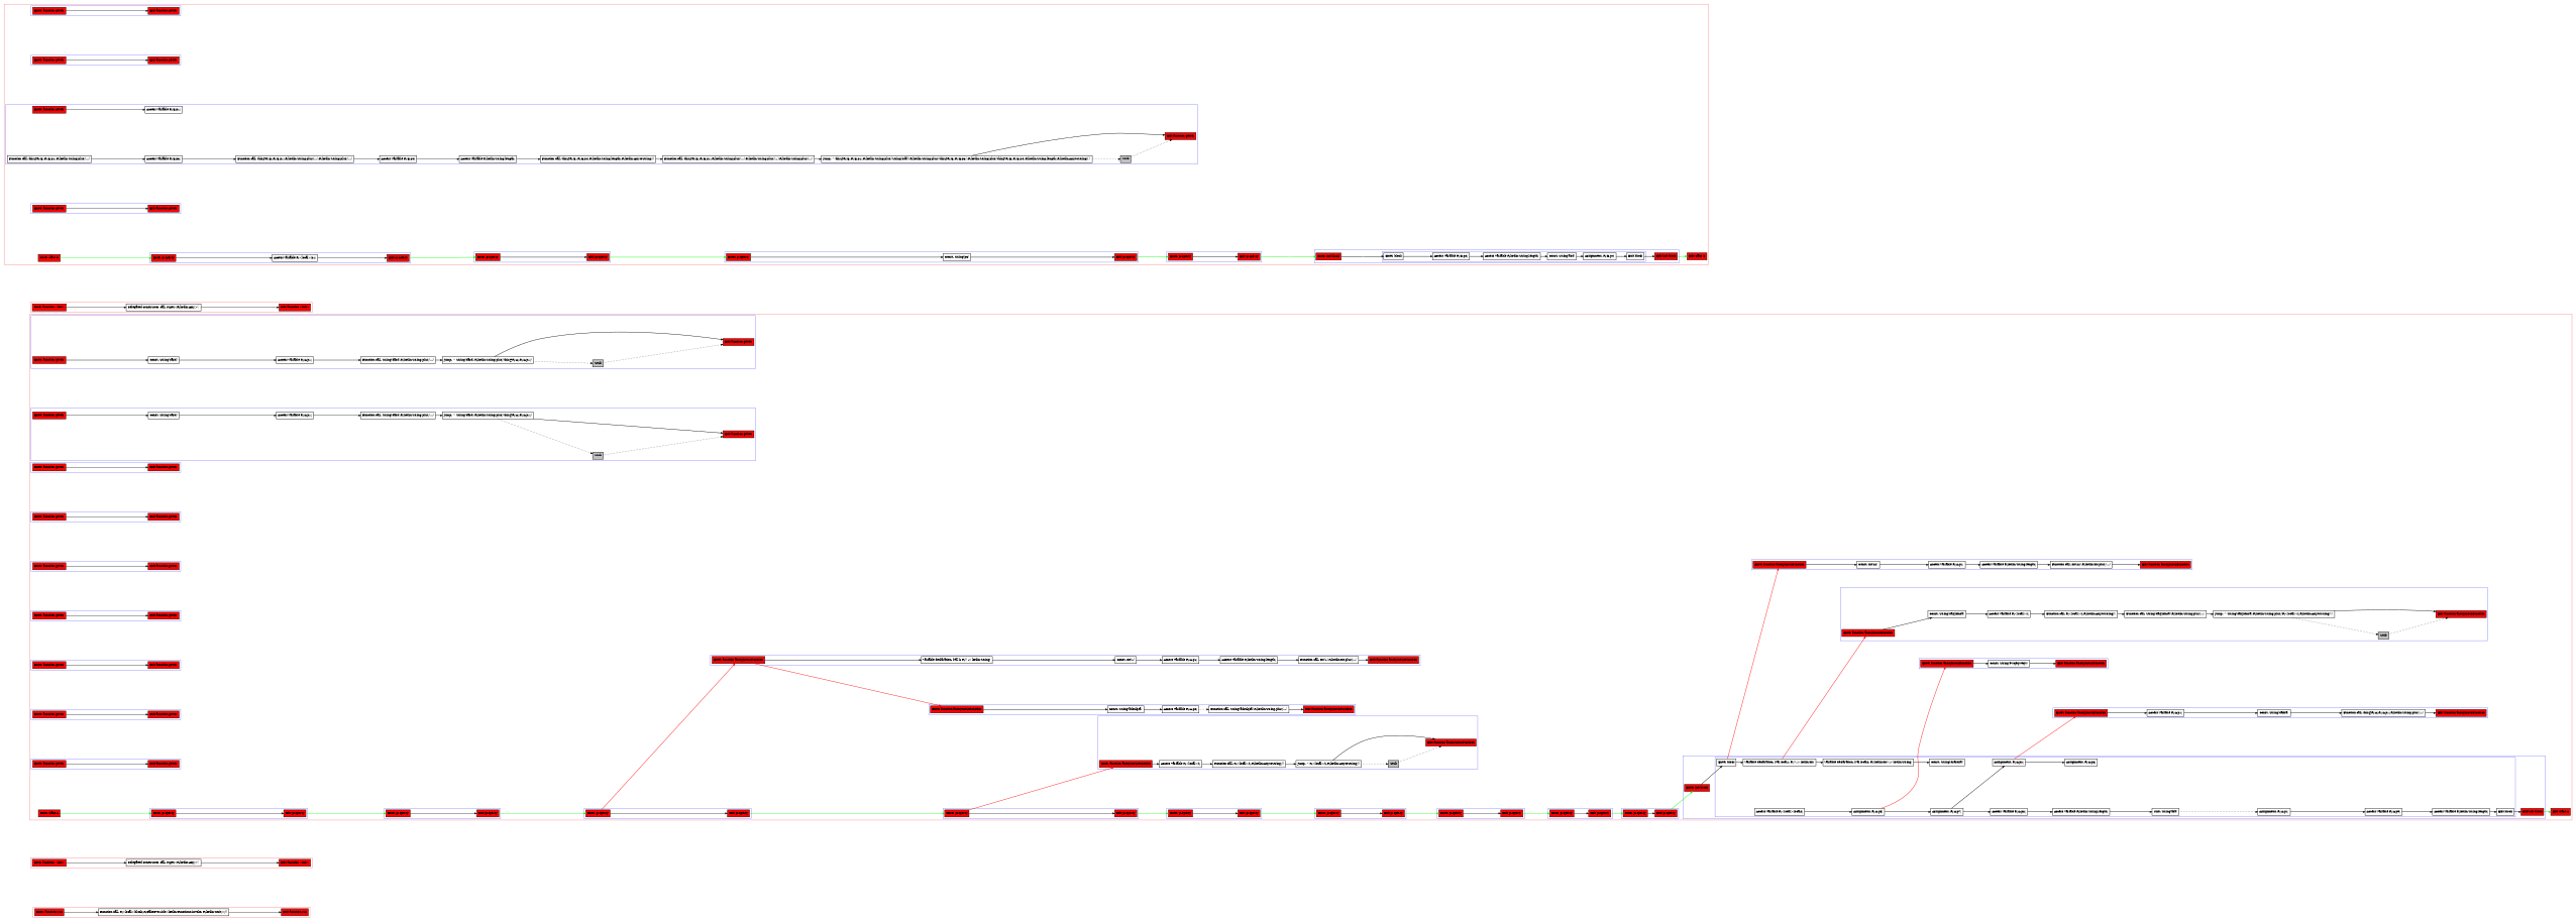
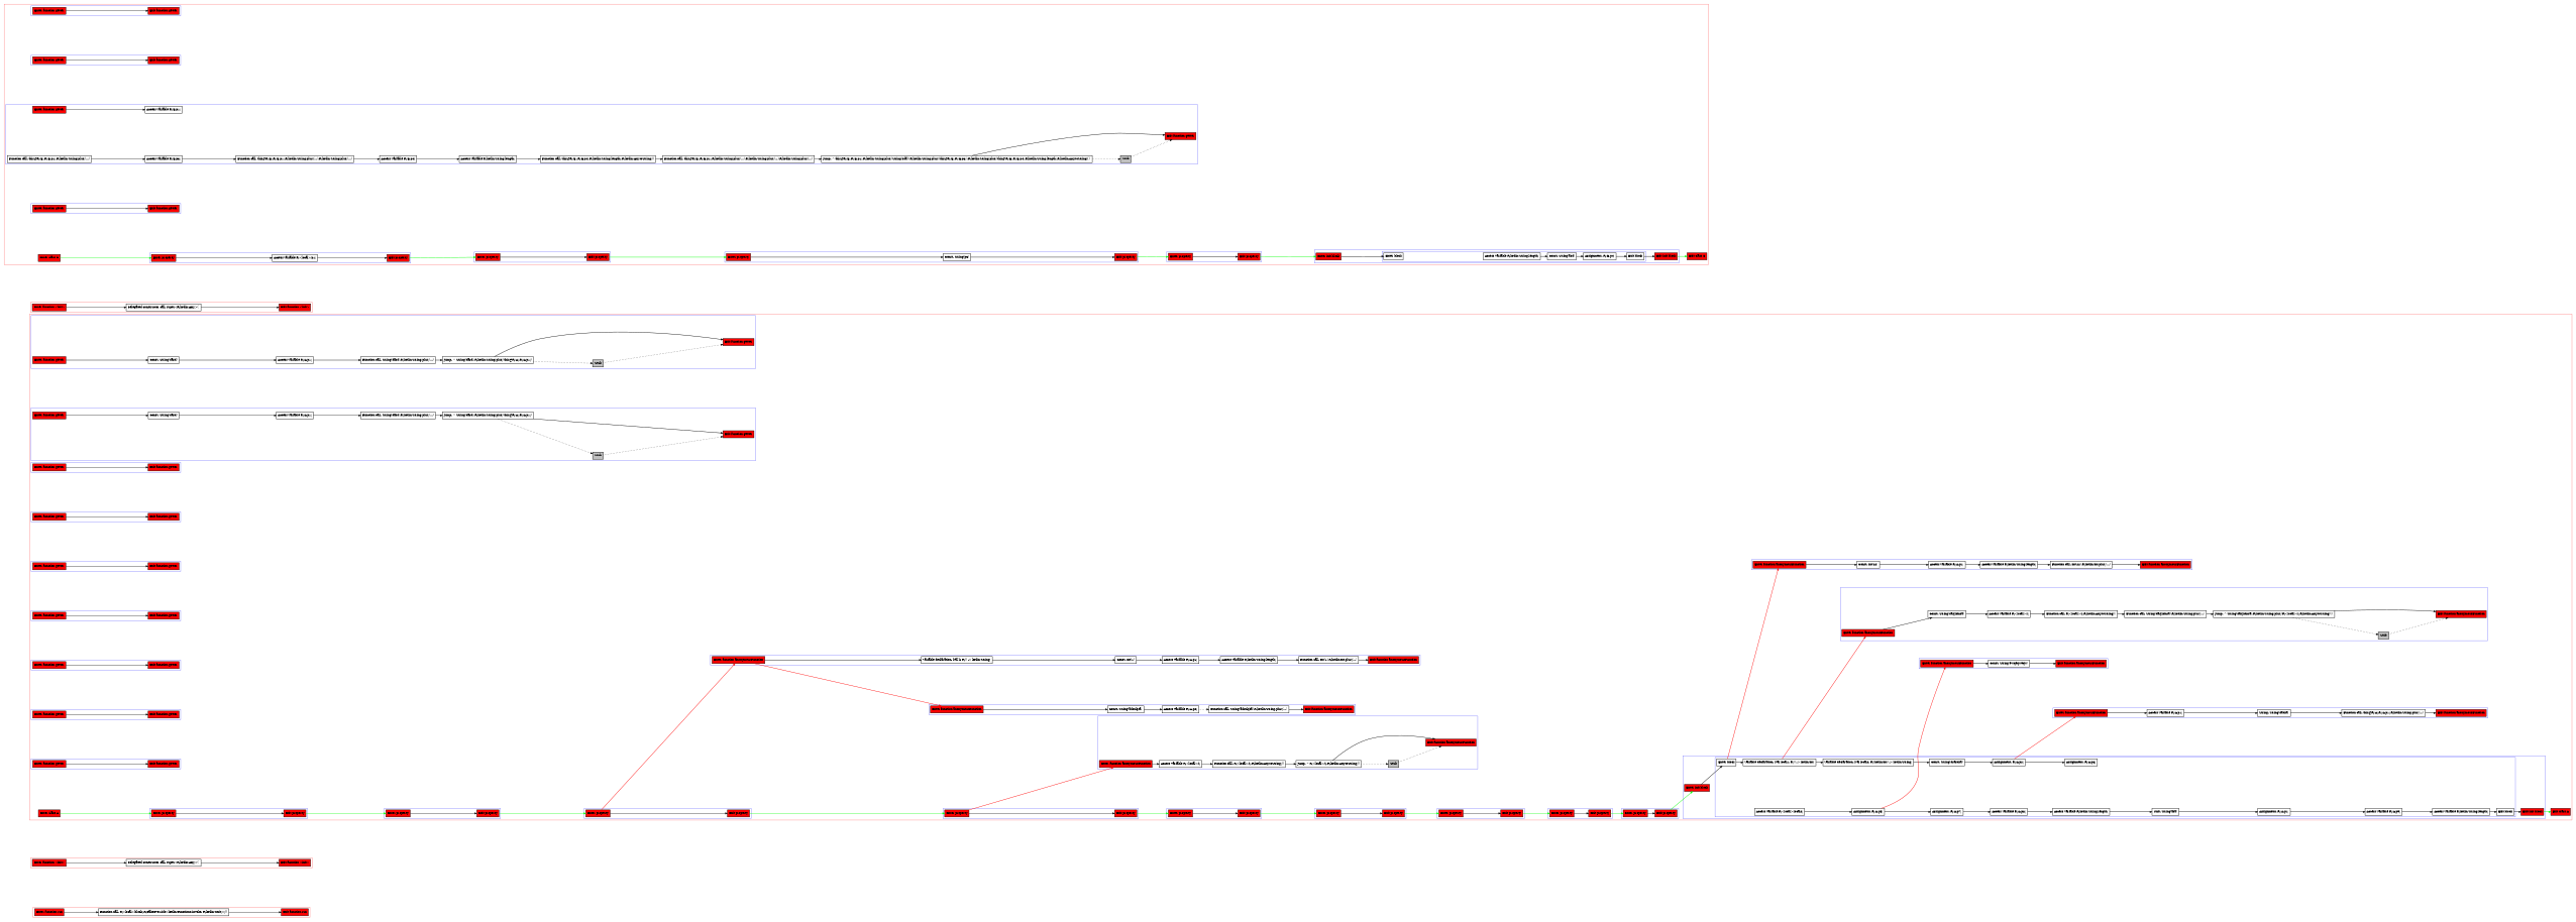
  digraph {
    nodesep=3
    rankdir=LR
    node [fillcolor=red penwidth=2 shape=box style=filled]
    edge [penwidth=2]
    n1 [label="Enter function run"]
    n2 [label="Function call: R|<local>/block|.R|FakeOverride<kotlin/Function0.invoke: R|kotlin/Unit|>|()" fillcolor="" style=""]
    n3 [label="Exit function run"]
    n4 [label="Enter function <init>"]
    n5 [label="Delegated constructor call: super<R|kotlin/Any|>()" fillcolor="" style=""]
    n6 [label="Exit function <init>"]
    n7 [label="Enter function getter"]
    n8 [label="Const: String(dasd)" fillcolor="" style=""]
    n9 [label="Access variable R|/A.p1|" fillcolor="" style=""]
    n10 [label="Function call: String(dasd).R|kotlin/String.plus|(...)" fillcolor="" style=""]
    n11 [label="Jump: ^ String(dasd).R|kotlin/String.plus|(this@R|/A|.R|/A.p1|)" fillcolor="" style=""]
    n12 [fillcolor=gray label=Stub]
    n13 [label="Exit function getter"]
    n14 [label="Enter function getter"]
    n15 [label="Const: String(dasd)" fillcolor="" style=""]
    n16 [label="Access variable R|/A.p1|" fillcolor="" style=""]
    n17 [label="Function call: String(dasd).R|kotlin/String.plus|(...)" fillcolor="" style=""]
    n18 [label="Jump: ^ String(dasd).R|kotlin/String.plus|(this@R|/A|.R|/A.p1|)" fillcolor="" style=""]
    n19 [fillcolor=gray label=Stub]
    n20 [label="Exit function getter"]
    n21 [label="Enter function getter"]
    n22 [label="Exit function getter"]
    n23 [label="Enter function getter"]
    n24 [label="Exit function getter"]
    n25 [label="Enter function getter"]
    n26 [label="Exit function getter"]
    n27 [label="Enter function getter"]
    n28 [label="Exit function getter"]
    n29 [label="Enter function getter"]
    n30 [label="Exit function getter"]
    n31 [label="Enter function getter"]
    n32 [label="Exit function getter"]
    n33 [label="Enter function getter"]
    n34 [label="Exit function getter"]
    n35 [label="Enter property"]
    n36 [label="Exit property"]
    n37 [label="Enter property"]
    n38 [label="Exit property"]
    n39 [label="Enter property"]
    n40 [label="Exit property"]
    n41 [label="Enter property"]
    n42 [label="Exit property"]
    n43 [label="Enter property"]
    n44 [label="Exit property"]
    n45 [label="Enter property"]
    n46 [label="Exit property"]
    n47 [label="Enter property"]
    n48 [label="Exit property"]
    n49 [label="Enter property"]
    n50 [label="Exit property"]
    n51 [label="Enter property"]
    n52 [label="Exit property"]
    n53 [label="Enter block" fillcolor="" style=""]
    n54 [label="Variable declaration: lval local1: R|() -> kotlin/Int|" fillcolor="" style=""]
    n55 [label="Variable declaration: lval local2: R|(kotlin/Int) -> kotlin/String|" fillcolor="" style=""]
    n56 [label="Const: String(dsasdsa)" fillcolor="" style=""]
    n57 [label="Assignment: R|/A.p2|" fillcolor="" style=""]
    n58 [label="Assignment: R|/A.p6|" fillcolor="" style=""]
    n59 [label="Access variable R|<local>/local2|" fillcolor="" style=""]
    n60 [label="Assignment: R|/A.p5|" fillcolor="" style=""]
    n61 [label="Assignment: R|/A.p7|" fillcolor="" style=""]
    n62 [label="Access variable R|/A.p8|" fillcolor="" style=""]
    n63 [label="Access variable R|kotlin/String.length|" fillcolor="" style=""]
    n64 [label="Unit: String(asa)" fillcolor="" style=""]
    n65 [label="Assignment: R|/A.p1|" fillcolor="" style=""]
    n66 [label="Access variable R|/A.p9|" fillcolor="" style=""]
    n67 [label="Access variable R|kotlin/String.length|" fillcolor="" style=""]
    n68 [label="Exit block" fillcolor="" style=""]
    n69 [label="Enter init block"]
    n70 [label="Exit init block"]
    n71 [label="Enter function anonymousFunction"]
    n72 [label="Const: String(ewqeqweqw)" fillcolor="" style=""]
    n73 [label="Exit function anonymousFunction"]
    n74 [label="Enter function anonymousFunction"]
    n75 [label="Access variable R|/A.p1|" fillcolor="" style=""]
-   n76 [label="Const: String(dadsa)" fillcolor="" style=""]
+   n76 [label="String: String(dadsa)" fillcolor="" style=""]
    n77 [label="Function call: this@R|/A|.R|/A.p1|.R|kotlin/String.plus|(...)" fillcolor="" style=""]
    n78 [label="Exit function anonymousFunction"]
    n79 [label="Enter function anonymousFunction"]
    n80 [label="Const: String(dasjkdnsa)" fillcolor="" style=""]
    n81 [label="Access variable R|<local>/i|" fillcolor="" style=""]
    n82 [label="Function call: R|<local>/i|.R|kotlin/Any.toString|()" fillcolor="" style=""]
    n83 [label="Function call: String(dasjkdnsa).R|kotlin/String.plus|(...)" fillcolor="" style=""]
    n84 [label="Jump: ^ String(dasjkdnsa).R|kotlin/String.plus|(R|<local>/i|.R|kotlin/Any.toString|())" fillcolor="" style=""]
    n85 [fillcolor=gray label=Stub]
    n86 [label="Exit function anonymousFunction"]
    n87 [label="Enter function anonymousFunction"]
    n88 [label="Const: Int(22)" fillcolor="" style=""]
    n89 [label="Access variable R|/A.p1|" fillcolor="" style=""]
    n90 [label="Access variable R|kotlin/String.length|" fillcolor="" style=""]
    n91 [label="Function call: Int(22).R|kotlin/Int.plus|(...)" fillcolor="" style=""]
    n92 [label="Exit function anonymousFunction"]
    n93 [label="Enter function anonymousFunction"]
    n94 [label="Access variable R|<local>/i|" fillcolor="" style=""]
    n95 [label="Function call: R|<local>/i|.R|kotlin/Any.toString|()" fillcolor="" style=""]
    n96 [label="Jump: ^ R|<local>/i|.R|kotlin/Any.toString|()" fillcolor="" style=""]
    n97 [fillcolor=gray label=Stub]
    n98 [label="Exit function anonymousFunction"]
    n99 [label="Enter function anonymousFunction"]
    n100 [label="Variable declaration: lval k: R|() -> kotlin/String|" fillcolor="" style=""]
    n101 [label="Const: Int(1)" fillcolor="" style=""]
    n102 [label="Access variable R|/A.p1|" fillcolor="" style=""]
    n103 [label="Access variable R|kotlin/String.length|" fillcolor="" style=""]
    n104 [label="Function call: Int(1).R|kotlin/Int.plus|(...)" fillcolor="" style=""]
    n105 [label="Exit function anonymousFunction"]
    n106 [label="Enter function anonymousFunction"]
    n107 [label="Const: String(adsnkjsa)" fillcolor="" style=""]
    n108 [label="Access variable R|/A.p2|" fillcolor="" style=""]
    n109 [label="Function call: String(adsnkjsa).R|kotlin/String.plus|(...)" fillcolor="" style=""]
    n110 [label="Exit function anonymousFunction"]
    n111 [label="Enter class A"]
    n112 [label="Exit class A"]
    n113 [label="Enter function <init>"]
    n114 [label="Delegated constructor call: super<R|kotlin/Any|>()" fillcolor="" style=""]
    n115 [label="Exit function <init>"]
    n116 [label="Enter function getter"]
    n117 [label="Exit function getter"]
    n118 [label="Enter function getter"]
    n119 [label="Exit function getter"]
    n120 [label="Enter function getter"]
    n121 [label="Access variable R|/B.p1|" fillcolor="" style=""]
    n122 [label="Function call: this@R|/B|.R|/B.p1|.R|kotlin/String.plus|(...)" fillcolor="" style=""]
    n123 [label="Access variable R|/B.p3|" fillcolor="" style=""]
    n124 [label="Function call: this@R|/B|.R|/B.p1|.R|kotlin/String.plus|(...).R|kotlin/String.plus|(...)" fillcolor="" style=""]
    n125 [label="Access variable R|/B.p4|" fillcolor="" style=""]
    n126 [label="Access variable R|kotlin/String.length|" fillcolor="" style=""]
    n127 [label="Function call: this@R|/B|.R|/B.p4|.R|kotlin/String.length|.R|kotlin/Any.toString|()" fillcolor="" style=""]
    n128 [label="Function call: this@R|/B|.R|/B.p1|.R|kotlin/String.plus|(...).R|kotlin/String.plus|(...).R|kotlin/String.plus|(...)" fillcolor="" style=""]
    n129 [label="Jump: ^ this@R|/B|.R|/B.p1|.R|kotlin/String.plus|(String(sda)).R|kotlin/String.plus|(this@R|/B|.R|/B.p3|).R|kotlin/String.plus|(this@R|/B|.R|/B.p4|.R|kotlin/String.length|.R|kotlin/Any.toString|())" fillcolor="" style=""]
    n130 [fillcolor=gray label=Stub]
    n131 [label="Exit function getter"]
    n132 [label="Enter function getter"]
    n133 [label="Exit function getter"]
    n134 [label="Enter property"]
    n135 [label="Access variable R|<local>/p1|" fillcolor="" style=""]
    n136 [label="Exit property"]
    n137 [label="Enter property"]
    n138 [label="Exit property"]
    n139 [label="Enter property"]
    n140 [label="Const: String(p3)" fillcolor="" style=""]
    n141 [label="Exit property"]
    n142 [label="Enter property"]
    n143 [label="Exit property"]
    n144 [label="Enter block" fillcolor="" style=""]
-   n145 [label="Access variable R|/B.p2|" fillcolor="" style=""]
    n146 [label="Access variable R|kotlin/String.length|" fillcolor="" style=""]
    n147 [label="Const: String(asd)" fillcolor="" style=""]
    n148 [label="Assignment: R|/B.p4|" fillcolor="" style=""]
    n149 [label="Exit block" fillcolor="" style=""]
    n150 [label="Enter init block"]
    n151 [label="Exit init block"]
    n152 [label="Enter class B"]
    n153 [label="Exit class B"]
    subgraph cluster_1 {
      color=red
      n1
      n2
      n3
    }
    subgraph cluster_2 {
      color=red
      n4
      n5
      n6
    }
    subgraph cluster_3 {
      color=red
      n111
      n112
      subgraph cluster_4 {
        color=blue
        n7
        n8
        n9
        n10
        n11
        n12
        n13
      }
      subgraph cluster_5 {
        color=blue
        n14
        n15
        n16
        n17
        n18
        n19
        n20
      }
      subgraph cluster_6 {
        color=blue
        n21
        n22
      }
      subgraph cluster_7 {
        color=blue
        n23
        n24
      }
      subgraph cluster_8 {
        color=blue
        n25
        n26
      }
      subgraph cluster_9 {
        color=blue
        n27
        n28
      }
      subgraph cluster_10 {
        color=blue
        n29
        n30
      }
      subgraph cluster_11 {
        color=blue
        n31
        n32
      }
      subgraph cluster_12 {
        color=blue
        n33
        n34
      }
      subgraph cluster_13 {
        color=blue
        n35
        n36
      }
      subgraph cluster_14 {
        color=blue
        n37
        n38
      }
      subgraph cluster_15 {
        color=blue
        n39
        n40
      }
      subgraph cluster_16 {
        color=blue
        n41
        n42
      }
      subgraph cluster_17 {
        color=blue
        n43
        n44
      }
      subgraph cluster_18 {
        color=blue
        n45
        n46
      }
      subgraph cluster_19 {
        color=blue
        n47
        n48
      }
      subgraph cluster_20 {
        color=blue
        n49
        n50
      }
      subgraph cluster_21 {
        color=blue
        n51
        n52
      }
      subgraph cluster_22 {
        color=blue
        n69
        n70
        subgraph cluster_23 {
          color=blue
          n53
          n54
          n55
          n56
          n57
          n58
          n59
          n60
          n61
          n62
          n63
          n64
          n65
          n66
          n67
          n68
        }
      }
      subgraph cluster_24 {
        color=blue
        n71
        n72
        n73
      }
      subgraph cluster_25 {
        color=blue
        n74
        n75
        n76
        n77
        n78
      }
      subgraph cluster_26 {
        color=blue
        n79
        n80
        n81
        n82
        n83
        n84
        n85
        n86
      }
      subgraph cluster_27 {
        color=blue
        n87
        n88
        n89
        n90
        n91
        n92
      }
      subgraph cluster_28 {
        color=blue
        n93
        n94
        n95
        n96
        n97
        n98
      }
      subgraph cluster_29 {
        color=blue
        n99
        n100
        n101
        n102
        n103
        n104
        n105
      }
      subgraph cluster_30 {
        color=blue
        n106
        n107
        n108
        n109
        n110
      }
    }
    subgraph cluster_31 {
      color=red
      n113
      n114
      n115
    }
    subgraph cluster_32 {
      color=red
      n152
      n153
      subgraph cluster_33 {
        color=blue
        n116
        n117
      }
      subgraph cluster_34 {
        color=blue
        n118
        n119
      }
      subgraph cluster_35 {
        color=blue
        n120
        n121
        n122
        n123
        n124
        n125
        n126
        n127
        n128
        n129
        n130
        n131
      }
      subgraph cluster_36 {
        color=blue
        n132
        n133
      }
      subgraph cluster_37 {
        color=blue
        n134
        n135
        n136
      }
      subgraph cluster_38 {
        color=blue
        n137
        n138
      }
      subgraph cluster_39 {
        color=blue
        n139
        n140
        n141
      }
      subgraph cluster_40 {
        color=blue
        n142
        n143
      }
      subgraph cluster_41 {
        color=blue
        n150
        n151
        subgraph cluster_42 {
          color=blue
          n144
-         n145
          n146
          n147
          n148
          n149
        }
      }
    }
    n1 -> n2
    n2 -> n3
    n4 -> n5
    n5 -> n6
    n7 -> n8
    n8 -> n9
    n9 -> n10
    n10 -> n11
    n11 -> n12 [style=dotted]
    n11 -> n13
    n12 -> n13 [style=dotted]
    n14 -> n15
    n15 -> n16
    n16 -> n17
    n17 -> n18
    n18 -> n19 [style=dotted]
    n18 -> n20
    n19 -> n20 [style=dotted]
    n21 -> n22
    n23 -> n24
    n25 -> n26
    n27 -> n28
    n29 -> n30
    n31 -> n32
    n33 -> n34
    n35 -> n36
    n36 -> n37 [color=green]
    n37 -> n38
    n38 -> n39 [color=green]
    n39 -> n40
    n39 -> n99 [color=red]
    n40 -> n41 [color=green]
    n41 -> n42
    n41 -> n93 [color=red]
    n42 -> n43 [color=green]
    n43 -> n44
    n44 -> n45 [color=green]
    n45 -> n46
    n46 -> n47 [color=green]
    n47 -> n48
    n48 -> n49 [color=green]
    n49 -> n50
    n50 -> n51 [color=green]
    n51 -> n52
    n52 -> n69 [color=green]
    n53 -> n54
    n53 -> n87 [color=red]
    n54 -> n55
    n54 -> n79 [color=red]
    n55 -> n56
-   n61 -> n57
+   n56 -> n57
    n57 -> n58
    n57 -> n74 [color=red]
    n59 -> n60
    n60 -> n61
    n60 -> n71 [color=red]
    n61 -> n62
    n62 -> n63
    n63 -> n64
-   n64 -> n65 [style=dotted]
+   n64 -> n65
    n65 -> n66
    n66 -> n67
    n67 -> n68
    n68 -> n70
    n69 -> n53
    n70 -> n112 [color=green]
    n71 -> n72
    n72 -> n73
    n74 -> n75
    n75 -> n76
    n76 -> n77
    n77 -> n78
    n79 -> n80
    n80 -> n81
    n81 -> n82
    n82 -> n83
    n83 -> n84
    n84 -> n85 [style=dotted]
    n84 -> n86
    n85 -> n86 [style=dotted]
    n87 -> n88
    n88 -> n89
    n89 -> n90
    n90 -> n91
    n91 -> n92
    n93 -> n94
    n94 -> n95
    n95 -> n96
    n96 -> n97 [style=dotted]
    n96 -> n98
    n97 -> n98 [style=dotted]
    n99 -> n100
    n99 -> n106 [color=red]
    n100 -> n101
    n101 -> n102
    n102 -> n103
    n103 -> n104
    n104 -> n105
    n106 -> n107
    n107 -> n108
    n108 -> n109 [style=dotted]
    n109 -> n110
    n111 -> n35 [color=green]
    n113 -> n114
    n114 -> n115
    n116 -> n117
    n118 -> n119
    n120 -> n121
    n122 -> n123
    n123 -> n124
    n124 -> n125
    n125 -> n126
    n126 -> n127
    n127 -> n128
    n128 -> n129
    n129 -> n130 [style=dotted]
    n129 -> n131
    n130 -> n131 [style=dotted]
    n132 -> n133
    n134 -> n135
    n135 -> n136
    n136 -> n137 [color=green]
    n137 -> n138
    n138 -> n139 [color=green]
    n139 -> n140
    n140 -> n141
    n141 -> n142 [color=green]
    n142 -> n143
    n143 -> n150 [color=green]
-   n144 -> n145
-   n145 -> n146
    n146 -> n147
    n147 -> n148
    n148 -> n149
    n149 -> n151
    n150 -> n144
    n151 -> n153 [color=green]
    n152 -> n134 [color=green]
  }
